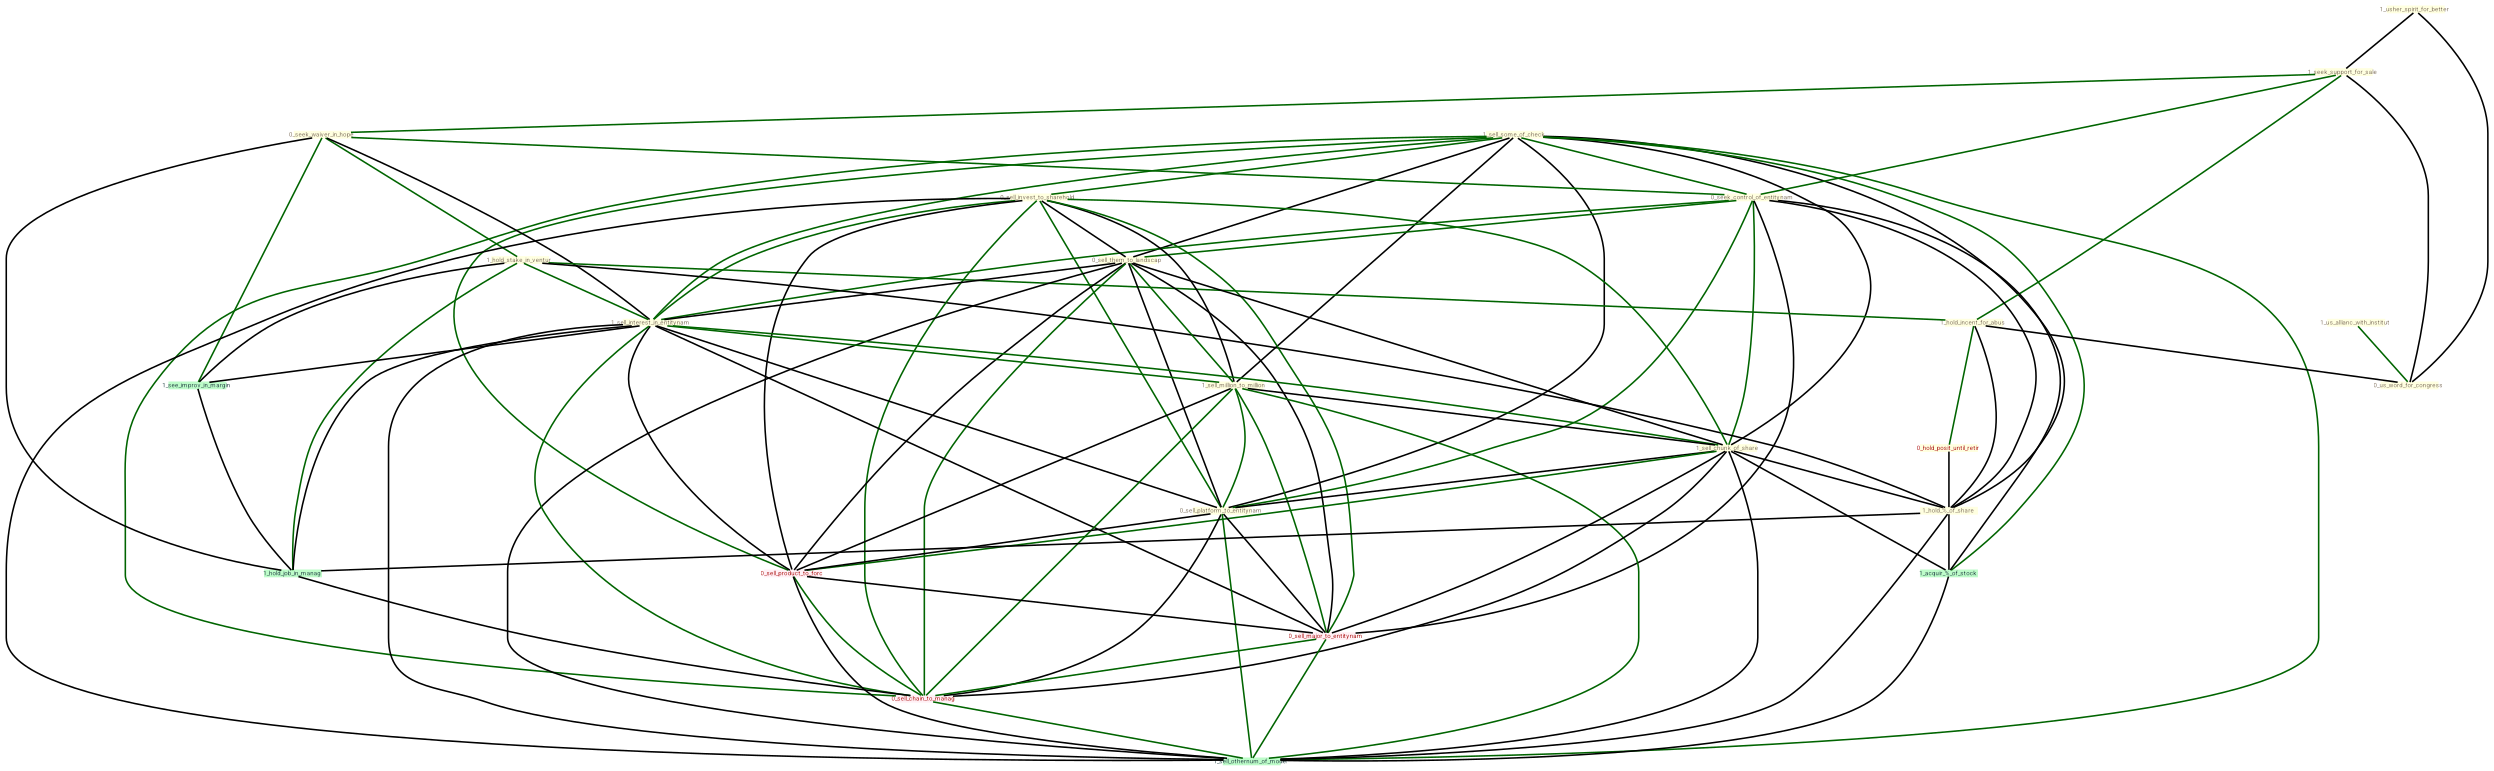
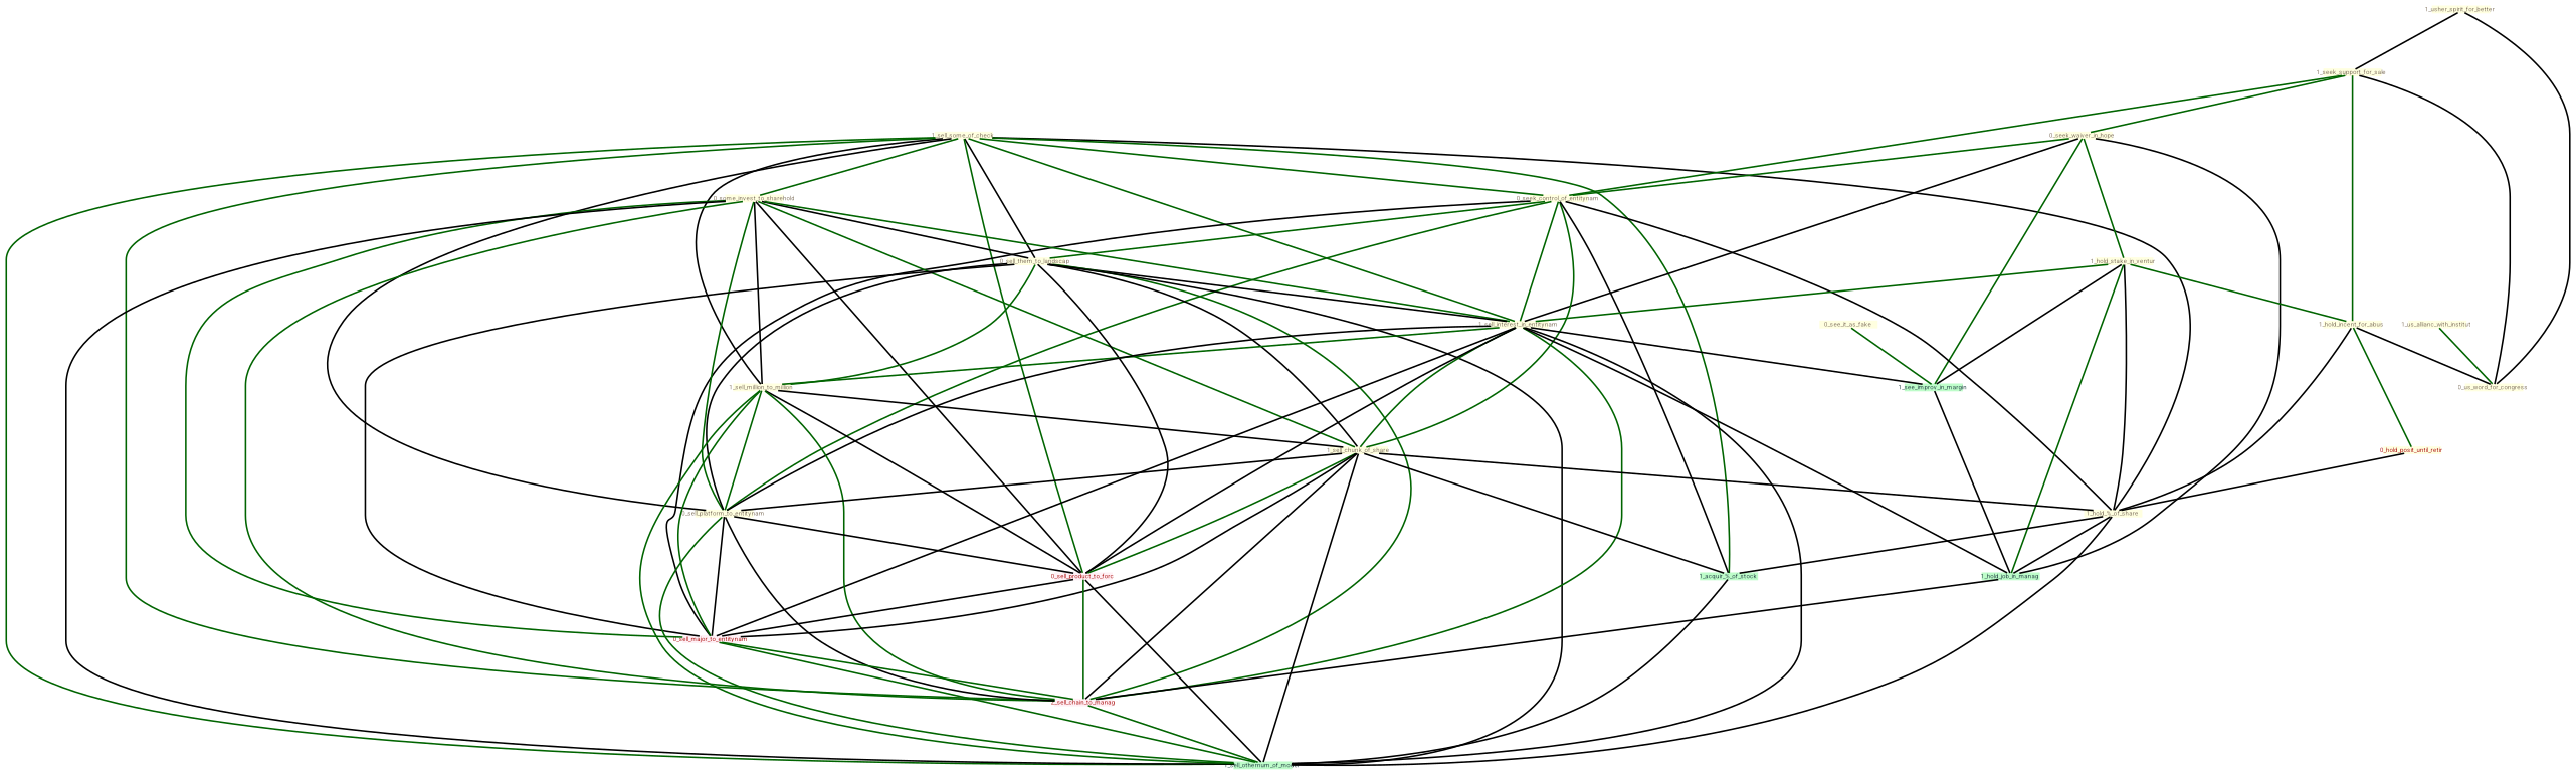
  graph {
    fontname=Roboto
    node [color="#ffffe0" fixedsize=true fontcolor="#8b7d6b" fontname=Roboto fontsize=4 shape=polygon style=filled]
    edge [color=black fontname=Roboto w=1]
    "1_sell_some_of_check " [height=.06 width=.5]
    "1_usher_spirit_for_better " [height=.06 width=.5]
    "1_seek_support_for_sale " [height=.06 width=.5]
    "0_seek_waiver_in_hope " [height=.06 width=.5]
    "1_us_allianc_with_institut " [height=.06 width=.5]
    "0_seek_control_of_entitynam " [height=.06 width=.5]
    "1_hold_stake_in_ventur " [height=.06 width=.5]
-   "0_sell_invest_to_sharehold " [height=.06 width=.5]
+   "0_sell_invest_to_sharehold " [height=.06 width=.5 label="0_some_invest_to_sharehold"]
    "0_sell_them_to_landscap " [height=.06 width=.5]
    "1_sell_interest_in_entitynam " [height=.06 width=.5]
    "1_hold_incent_for_abus " [height=.06 width=.5]
+   "0_see_it_as_fake " [height=.06 width=.5]
    "1_sell_million_to_million " [height=.06 width=.5]
    "0_us_word_for_congress " [height=.06 width=.5]
    "1_sell_chunk_of_share " [height=.06 width=.5]
    "0_hold_posit_until_retir " [fontcolor="#b22222" height=.06 width=.5]
    "0_sell_platform_to_entitynam " [height=.06 width=.5]
    "1_hold_%_of_share " [height=.06 width=.5]
    "0_sell_product_to_forc " [color="#fff0f5" fontcolor="#b22222" height=.06 width=.5]
    "0_sell_major_to_entitynam " [color="#fff0f5" fontcolor="#b22222" height=.06 width=.5]
-   "0_sell_chain_to_manag " [color="#fff0f5" fontcolor="#b22222" height=.06 width=.5]
+   "0_sell_chain_to_manag " [color="#fff0f5" fontcolor="#b22222" height=.06 width=.5 label="2_sell_chain_to_manag"]
    "1_acquir_%_of_stock " [color="#BDFCC9" fontcolor="#2f4f4f" height=.06 width=.5]
    "1_sell_othernum_of_model " [color="#BDFCC9" fontcolor="#2f4f4f" height=.06 width=.5]
    "1_see_improv_in_margin " [color="#BDFCC9" fontcolor="#2f4f4f" height=.06 width=.5]
    "1_hold_job_in_manag " [color="#BDFCC9" fontcolor="#2f4f4f" height=.06 width=.5]
    subgraph sub_1 {
      "1_sell_some_of_check "
      "1_usher_spirit_for_better "
      "1_seek_support_for_sale "
      "0_seek_waiver_in_hope "
      "1_us_allianc_with_institut "
      "0_seek_control_of_entitynam "
      "1_hold_stake_in_ventur "
      "0_sell_invest_to_sharehold "
      "0_sell_them_to_landscap "
      "1_sell_interest_in_entitynam "
      "1_hold_incent_for_abus "
+     "0_see_it_as_fake "
      "1_sell_million_to_million "
      "0_us_word_for_congress "
      "1_sell_chunk_of_share "
      "0_hold_posit_until_retir "
      "0_sell_platform_to_entitynam "
      "1_hold_%_of_share "
    }
    subgraph sub_2 {
      "0_sell_product_to_forc "
      "0_sell_major_to_entitynam "
      "0_sell_chain_to_manag "
    }
    "1_sell_some_of_check " -- "0_seek_control_of_entitynam " [color=darkgreen]
    "1_sell_some_of_check " -- "0_sell_invest_to_sharehold " [color=darkgreen]
    "1_sell_some_of_check " -- "0_sell_them_to_landscap "
    "1_sell_some_of_check " -- "1_sell_interest_in_entitynam " [color=darkgreen]
    "1_sell_some_of_check " -- "1_sell_million_to_million "
-   "1_sell_some_of_check " -- "1_sell_chunk_of_share " [w=2]
    "1_sell_some_of_check " -- "0_sell_platform_to_entitynam "
    "1_sell_some_of_check " -- "1_hold_%_of_share "
    "1_sell_some_of_check " -- "0_sell_product_to_forc " [color=darkgreen]
    "1_sell_some_of_check " -- "0_sell_chain_to_manag " [color=darkgreen]
    "1_sell_some_of_check " -- "1_acquir_%_of_stock " [color=darkgreen]
    "1_sell_some_of_check " -- "1_sell_othernum_of_model " [color=darkgreen w=2]
    "1_usher_spirit_for_better " -- "1_seek_support_for_sale "
    "1_usher_spirit_for_better " -- "0_us_word_for_congress "
    "1_seek_support_for_sale " -- "0_seek_waiver_in_hope " [color=darkgreen]
    "1_seek_support_for_sale " -- "0_seek_control_of_entitynam " [color=darkgreen]
    "1_seek_support_for_sale " -- "1_hold_incent_for_abus " [color=darkgreen]
    "1_seek_support_for_sale " -- "0_us_word_for_congress "
    "0_seek_waiver_in_hope " -- "0_seek_control_of_entitynam " [color=darkgreen]
    "0_seek_waiver_in_hope " -- "1_hold_stake_in_ventur " [color=darkgreen]
    "0_seek_waiver_in_hope " -- "1_sell_interest_in_entitynam "
    "0_seek_waiver_in_hope " -- "1_see_improv_in_margin " [color=darkgreen]
    "0_seek_waiver_in_hope " -- "1_hold_job_in_manag "
    "1_us_allianc_with_institut " -- "0_us_word_for_congress " [color=darkgreen]
    "0_seek_control_of_entitynam " -- "0_sell_them_to_landscap " [color=darkgreen]
    "0_seek_control_of_entitynam " -- "1_sell_interest_in_entitynam " [color=darkgreen]
    "0_seek_control_of_entitynam " -- "1_sell_chunk_of_share " [color=darkgreen]
    "0_seek_control_of_entitynam " -- "0_sell_platform_to_entitynam " [color=darkgreen]
    "0_seek_control_of_entitynam " -- "1_hold_%_of_share "
    "0_seek_control_of_entitynam " -- "0_sell_major_to_entitynam "
    "0_seek_control_of_entitynam " -- "1_acquir_%_of_stock "
    "1_hold_stake_in_ventur " -- "1_sell_interest_in_entitynam " [color=darkgreen]
    "1_hold_stake_in_ventur " -- "1_hold_incent_for_abus " [color=darkgreen]
    "1_hold_stake_in_ventur " -- "1_hold_%_of_share "
    "1_hold_stake_in_ventur " -- "1_see_improv_in_margin "
    "1_hold_stake_in_ventur " -- "1_hold_job_in_manag " [color=darkgreen w=2]
    "0_sell_invest_to_sharehold " -- "0_sell_them_to_landscap " [w=2]
    "0_sell_invest_to_sharehold " -- "1_sell_interest_in_entitynam " [color=darkgreen]
    "0_sell_invest_to_sharehold " -- "1_sell_million_to_million " [w=2]
    "0_sell_invest_to_sharehold " -- "1_sell_chunk_of_share " [color=darkgreen]
    "0_sell_invest_to_sharehold " -- "0_sell_platform_to_entitynam " [color=darkgreen w=2]
    "0_sell_invest_to_sharehold " -- "0_sell_product_to_forc " [w=2]
    "0_sell_invest_to_sharehold " -- "0_sell_major_to_entitynam " [color=darkgreen w=2]
    "0_sell_invest_to_sharehold " -- "0_sell_chain_to_manag " [color=darkgreen w=2]
    "0_sell_invest_to_sharehold " -- "1_sell_othernum_of_model "
    "0_sell_them_to_landscap " -- "1_sell_interest_in_entitynam "
    "0_sell_them_to_landscap " -- "1_sell_million_to_million " [color=darkgreen w=2]
    "0_sell_them_to_landscap " -- "1_sell_chunk_of_share "
    "0_sell_them_to_landscap " -- "0_sell_platform_to_entitynam " [w=2]
    "0_sell_them_to_landscap " -- "0_sell_product_to_forc " [w=2]
    "0_sell_them_to_landscap " -- "0_sell_major_to_entitynam " [w=2]
    "0_sell_them_to_landscap " -- "0_sell_chain_to_manag " [color=darkgreen w=2]
    "0_sell_them_to_landscap " -- "1_sell_othernum_of_model "
    "1_sell_interest_in_entitynam " -- "1_sell_million_to_million " [color=darkgreen]
    "1_sell_interest_in_entitynam " -- "1_sell_chunk_of_share " [color=darkgreen]
    "1_sell_interest_in_entitynam " -- "0_sell_platform_to_entitynam " [w=2]
    "1_sell_interest_in_entitynam " -- "0_sell_product_to_forc "
    "1_sell_interest_in_entitynam " -- "0_sell_major_to_entitynam " [w=2]
    "1_sell_interest_in_entitynam " -- "0_sell_chain_to_manag " [color=darkgreen]
    "1_sell_interest_in_entitynam " -- "1_sell_othernum_of_model "
    "1_sell_interest_in_entitynam " -- "1_see_improv_in_margin "
    "1_sell_interest_in_entitynam " -- "1_hold_job_in_manag "
    "1_hold_incent_for_abus " -- "0_us_word_for_congress "
    "1_hold_incent_for_abus " -- "0_hold_posit_until_retir " [color=darkgreen]
    "1_hold_incent_for_abus " -- "1_hold_%_of_share "
+   "0_see_it_as_fake " -- "1_see_improv_in_margin " [color=darkgreen]
    "1_sell_million_to_million " -- "1_sell_chunk_of_share "
    "1_sell_million_to_million " -- "0_sell_platform_to_entitynam " [color=darkgreen w=2]
    "1_sell_million_to_million " -- "0_sell_product_to_forc " [w=2]
    "1_sell_million_to_million " -- "0_sell_major_to_entitynam " [color=darkgreen w=2]
    "1_sell_million_to_million " -- "0_sell_chain_to_manag " [color=darkgreen w=2]
    "1_sell_million_to_million " -- "1_sell_othernum_of_model " [color=darkgreen]
    "1_sell_chunk_of_share " -- "0_sell_platform_to_entitynam "
    "1_sell_chunk_of_share " -- "1_hold_%_of_share " [w=2]
    "1_sell_chunk_of_share " -- "0_sell_product_to_forc " [color=darkgreen]
    "1_sell_chunk_of_share " -- "0_sell_major_to_entitynam "
    "1_sell_chunk_of_share " -- "0_sell_chain_to_manag "
    "1_sell_chunk_of_share " -- "1_acquir_%_of_stock "
    "1_sell_chunk_of_share " -- "1_sell_othernum_of_model " [w=2]
    "0_hold_posit_until_retir " -- "1_hold_%_of_share "
    "0_sell_platform_to_entitynam " -- "0_sell_product_to_forc " [w=2]
    "0_sell_platform_to_entitynam " -- "0_sell_major_to_entitynam " [w=3]
    "0_sell_platform_to_entitynam " -- "0_sell_chain_to_manag " [w=2]
    "0_sell_platform_to_entitynam " -- "1_sell_othernum_of_model " [color=darkgreen]
    "1_hold_%_of_share " -- "1_acquir_%_of_stock " [w=2]
    "1_hold_%_of_share " -- "1_sell_othernum_of_model "
    "1_hold_%_of_share " -- "1_hold_job_in_manag "
    "0_sell_product_to_forc " -- "0_sell_major_to_entitynam " [w=2]
    "0_sell_product_to_forc " -- "0_sell_chain_to_manag " [color=darkgreen w=2]
    "0_sell_product_to_forc " -- "1_sell_othernum_of_model "
    "0_sell_major_to_entitynam " -- "0_sell_chain_to_manag " [color=darkgreen w=2]
    "0_sell_major_to_entitynam " -- "1_sell_othernum_of_model " [color=darkgreen]
    "0_sell_chain_to_manag " -- "1_sell_othernum_of_model " [color=darkgreen]
    "1_acquir_%_of_stock " -- "1_sell_othernum_of_model "
    "1_see_improv_in_margin " -- "1_hold_job_in_manag "
    "1_hold_job_in_manag " -- "0_sell_chain_to_manag "
  }
